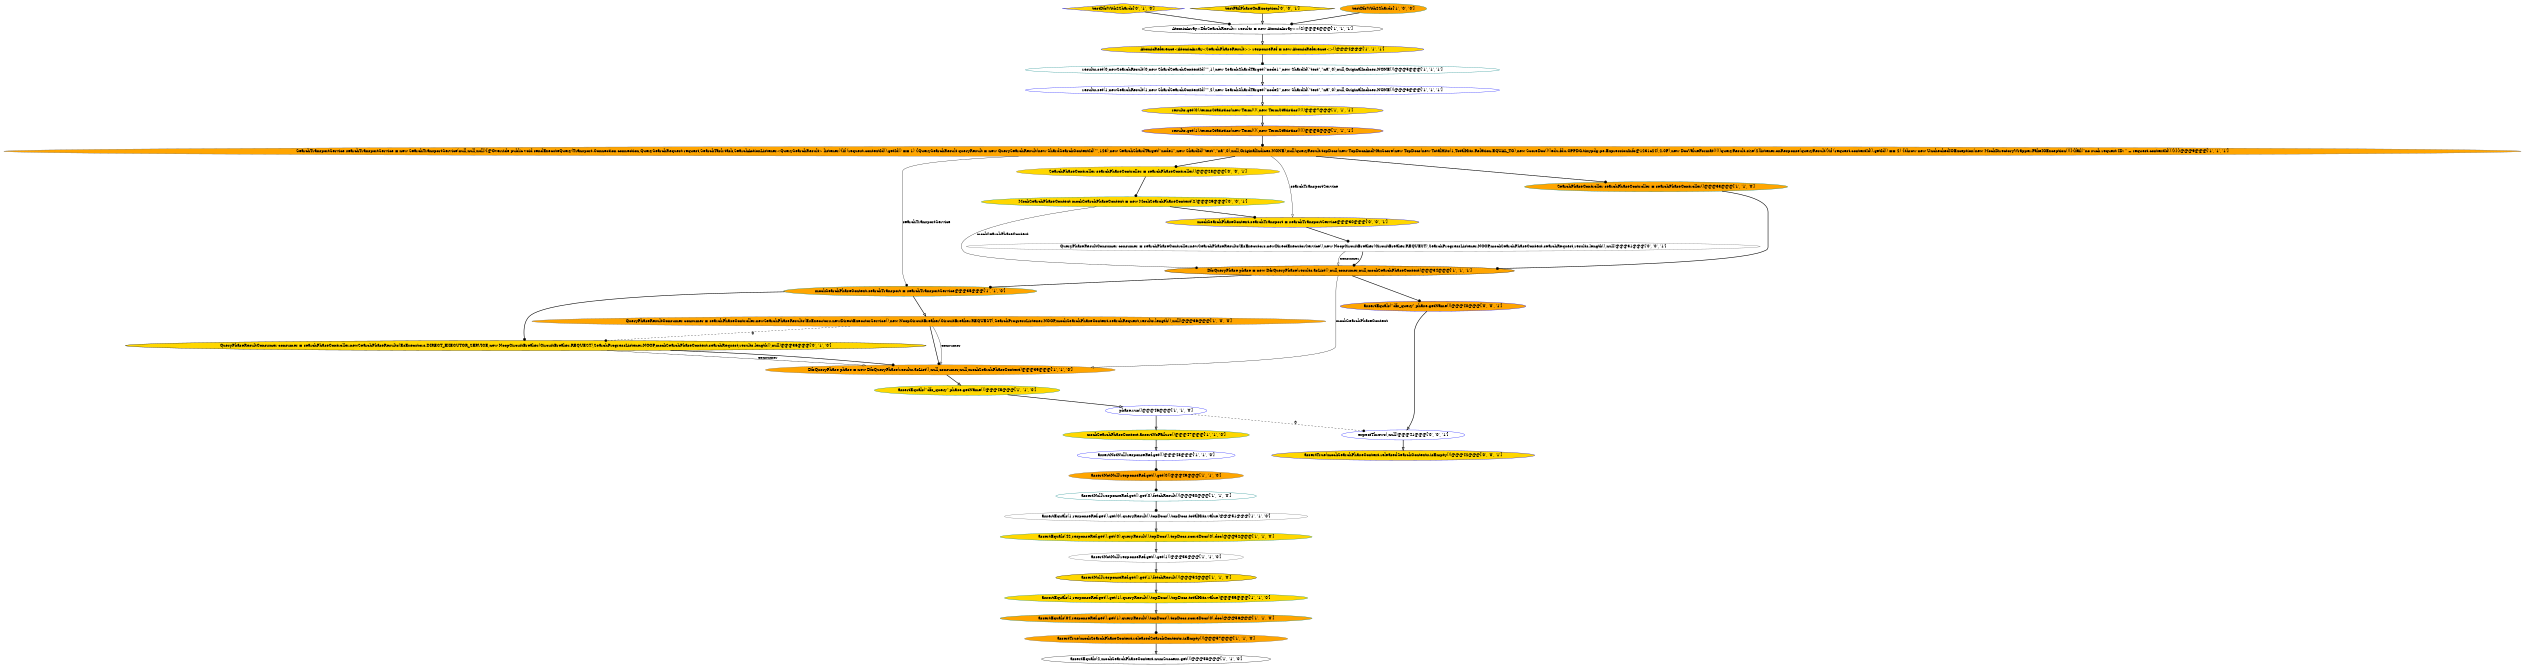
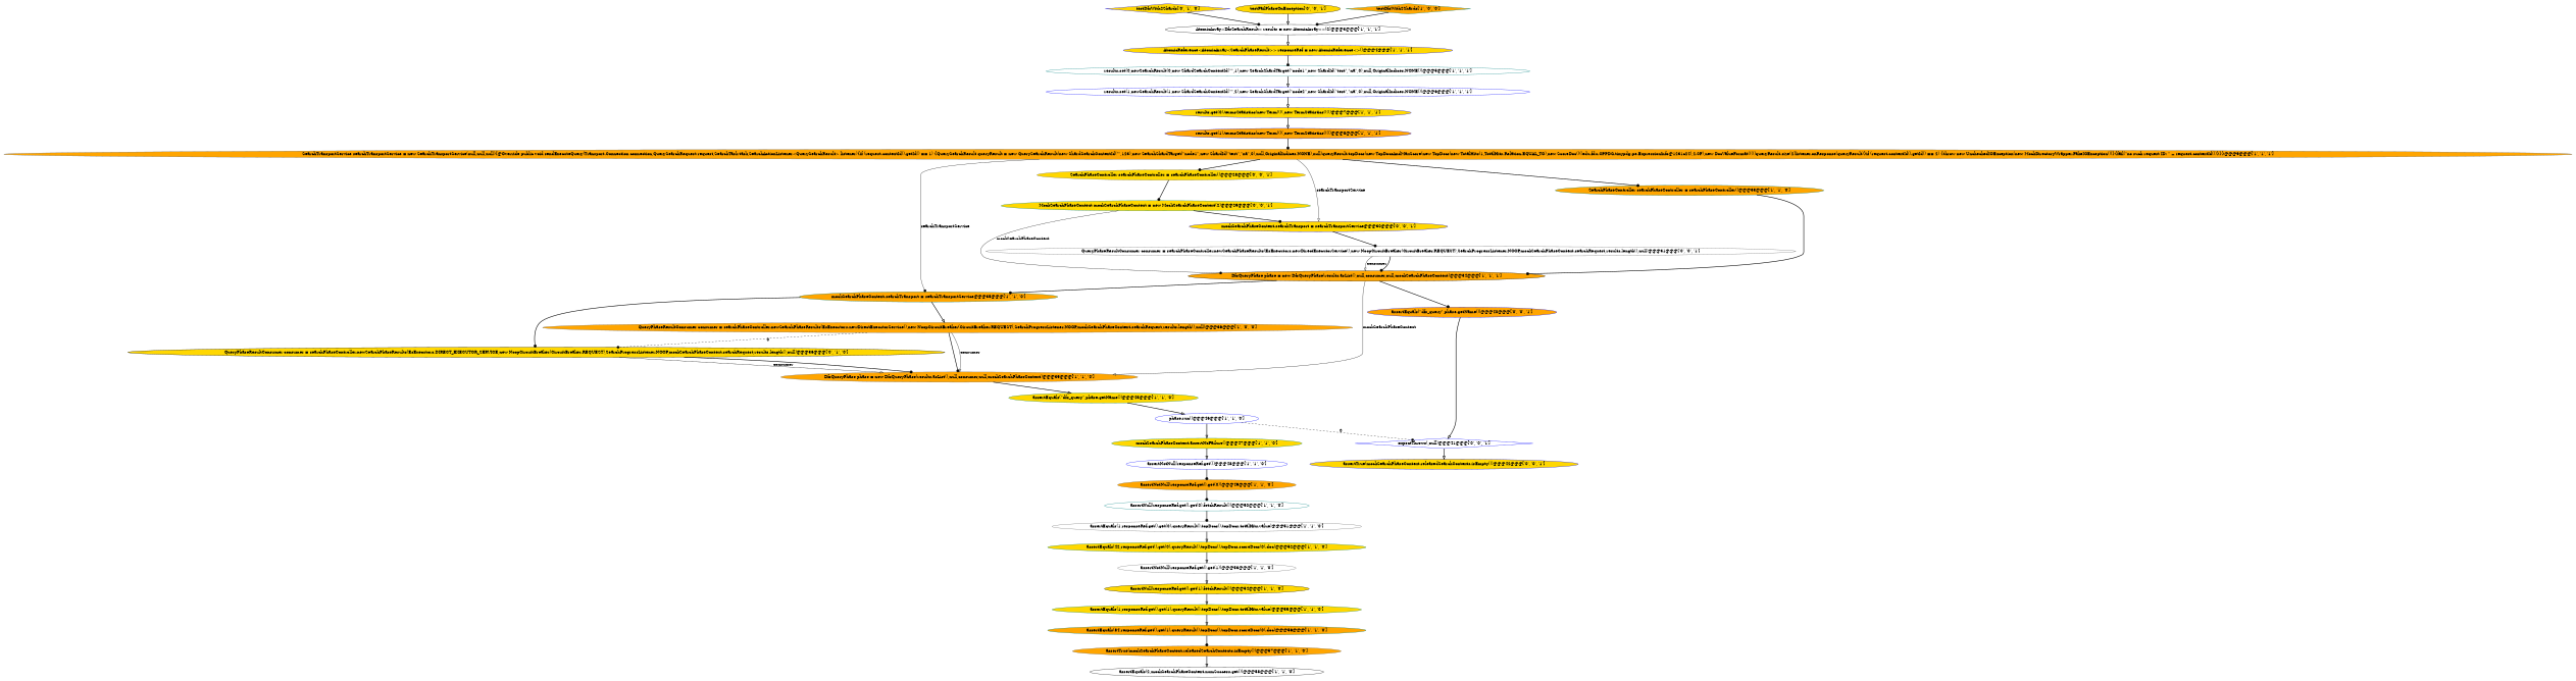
  digraph {
    node [color=teal fillcolor=gold shape=ellipse style=filled]
    edge [arrowhead=dot style=bold]
    n1 [color=black label="QueryPhaseResultConsumer consumer = searchPhaseController.newSearchPhaseResults(EsExecutors.DIRECT_EXECUTOR_SERVICE,new NoopCircuitBreaker(CircuitBreaker.REQUEST),SearchProgressListener.NOOP,mockSearchPhaseContext.searchRequest,results.length(),null)@@@36@@@['0', '1', '0']"]
    n2 [color=gray40 fillcolor=orange label="DfsQueryPhase phase = new DfsQueryPhase(results.asList(),null,consumer,null,mockSearchPhaseContext)@@@39@@@['1', '1', '0']"]
    n3 [label="assertEquals(\"dfs_query\",phase.getName())@@@45@@@['1', '1', '0']"]
    n4 [color=gray40 fillcolor=white label="assertEquals(1,responseRef.get().get(0).queryResult().topDocs().topDocs.totalHits.value)@@@51@@@['1', '1', '0']"]
    n5 [label="assertEquals(42,responseRef.get().get(0).queryResult().topDocs().topDocs.scoreDocs(0(.doc)@@@52@@@['1', '1', '0']"]
    n6 [color=gray40 fillcolor=white label="assertNotNull(responseRef.get().get(1))@@@53@@@['1', '1', '0']"]
    n7 [label="assertEquals(1,responseRef.get().get(1).queryResult().topDocs().topDocs.totalHits.value)@@@55@@@['1', '1', '0']"]
    n8 [fillcolor=orange label="assertEquals(84,responseRef.get().get(1).queryResult().topDocs().topDocs.scoreDocs(0(.doc)@@@56@@@['1', '1', '0']"]
    n9 [color=gray40 fillcolor=orange label="assertTrue(mockSearchPhaseContext.releasedSearchContexts.isEmpty())@@@57@@@['1', '1', '0']"]
    n10 [color=black fillcolor=white label="AtomicArray<DfsSearchResult> results = new AtomicArray<>(2)@@@3@@@['1', '1', '1']"]
    n11 [color=blue label="AtomicReference<AtomicArray<SearchPhaseResult>> responseRef = new AtomicReference<>()@@@4@@@['1', '1', '1']"]
    n12 [fillcolor=white label="results.set(0,newSearchResult(0,new ShardSearchContextId(\"\",1),new SearchShardTarget(\"node1\",new ShardId(\"test\",\"na\",0),null,OriginalIndices.NONE)))@@@5@@@['1', '1', '1']"]
    n13 [color=black fillcolor=orange label="DfsQueryPhase phase = new DfsQueryPhase(results.asList(),null,consumer,null,mockSearchPhaseContext)@@@34@@@['1', '1', '1']"]
    n14 [color=blue fillcolor=orange label="assertEquals(\"dfs_query\",phase.getName())@@@40@@@['0', '0', '1']"]
    n15 [fillcolor=orange label="mockSearchPhaseContext.searchTransport = searchTransportService@@@35@@@['1', '1', '0']"]
-   n16 [color=blue fillcolor=white label="expectThrows(,null)@@@41@@@['0', '0', '1']"]
+   n16 [color=blue fillcolor=white label="expectThrows(,null)@@@41@@@['0', '0', '1']" shape=diamond]
    n17 [color=gray40 fillcolor=orange label="QueryPhaseResultConsumer consumer = searchPhaseController.newSearchPhaseResults(EsExecutors.newDirectExecutorService(),new NoopCircuitBreaker(CircuitBreaker.REQUEST),SearchProgressListener.NOOP,mockSearchPhaseContext.searchRequest,results.length(),null)@@@36@@@['1', '0', '0']"]
    n18 [label="mockSearchPhaseContext.assertNoFailure()@@@47@@@['1', '1', '0']"]
    n19 [color=blue fillcolor=white label="assertNotNull(responseRef.get())@@@48@@@['1', '1', '0']"]
    n20 [color=gray40 fillcolor=orange label="assertNotNull(responseRef.get().get(0))@@@49@@@['1', '1', '0']"]
    n21 [color=blue label="assertTrue(mockSearchPhaseContext.releasedSearchContexts.isEmpty())@@@42@@@['0', '0', '1']"]
    n22 [color=black label="assertNull(responseRef.get().get(1).fetchResult())@@@54@@@['1', '1', '0']"]
    n23 [color=gray40 fillcolor=orange label="SearchTransportService searchTransportService = new SearchTransportService(null,null,null){@Override public void sendExecuteQuery(Transport.Connection connection,QuerySearchRequest request,SearchTask task,SearchActionListener<QuerySearchResult> listener){if (request.contextId().getId() == 1) {QuerySearchResult queryResult = new QuerySearchResult(new ShardSearchContextId(\"\",123),new SearchShardTarget(\"node1\",new ShardId(\"test\",\"na\",0),null,OriginalIndices.NONE),null)queryResult.topDocs(new TopDocsAndMaxScore(new TopDocs(new TotalHits(1,TotalHits.Relation.EQUAL_TO),new ScoreDoc((((edu.fdu.CPPDG.tinypdg.pe.ExpressionInfo@1231c24),2.0F),new DocValueFormat(((()queryResult.size(2)listener.onResponse(queryResult)}if (request.contextId().getId() == 2) {throw new UncheckedIOException(new MockDirectoryWrapper.FakeIOException())}{fail(\"no such request ID: \" + request.contextId())}}}@@@9@@@['1', '1', '1']"]
    n24 [color=blue label="mockSearchPhaseContext.searchTransport = searchTransportService@@@30@@@['0', '0', '1']"]
    n25 [color=gray40 label="SearchPhaseController searchPhaseController = searchPhaseController()@@@28@@@['0', '0', '1']"]
    n26 [fillcolor=orange label="SearchPhaseController searchPhaseController = searchPhaseController()@@@33@@@['1', '1', '0']"]
    n27 [color=gray40 fillcolor=white label="QueryPhaseResultConsumer consumer = searchPhaseController.newSearchPhaseResults(EsExecutors.newDirectExecutorService(),new NoopCircuitBreaker(CircuitBreaker.REQUEST),SearchProgressListener.NOOP,mockSearchPhaseContext.searchRequest,results.length(),null)@@@31@@@['0', '0', '1']"]
    n28 [label="MockSearchPhaseContext mockSearchPhaseContext = new MockSearchPhaseContext(2)@@@29@@@['0', '0', '1']"]
    n29 [color=blue label="results.get(0).termsStatistics(new Term((((,new TermStatistics(((()@@@7@@@['1', '1', '1']"]
    n30 [color=blue fillcolor=orange label="results.get(1).termsStatistics(new Term((((,new TermStatistics(((()@@@8@@@['1', '1', '1']"]
    n31 [color=blue fillcolor=white label="results.set(1,newSearchResult(1,new ShardSearchContextId(\"\",2),new SearchShardTarget(\"node2\",new ShardId(\"test\",\"na\",0),null,OriginalIndices.NONE)))@@@6@@@['1', '1', '1']"]
    n32 [color=blue fillcolor=white label="phase.run()@@@46@@@['1', '1', '0']"]
    n33 [fillcolor=white label="assertNull(responseRef.get().get(0).fetchResult())@@@50@@@['1', '1', '0']"]
    n34 [color=blue label="testDfsWith2Shards['0', '1', '0']" shape=diamond]
    n35 [color=black fillcolor=white label="assertEquals(2,mockSearchPhaseContext.numSuccess.get())@@@58@@@['1', '1', '0']"]
-   n36 [color=black label="testFailPhaseOnException['0', '0', '1']" shape=diamond]
-   n37 [fillcolor=orange label="testDfsWith2Shards['1', '0', '0']"]
+   n36 [color=black label="testFailPhaseOnException['0', '0', '1']"]
+   n37 [fillcolor=orange label="testDfsWith2Shards['1', '0', '0']" shape=diamond]
    n1 -> n2 [arrowhead=onormal label=consumer style=solid]
    n1 -> n2
    n2 -> n3 [arrowhead=onormal]
    n3 -> n32 [arrowhead=onormal]
    n4 -> n5 [arrowhead=onormal]
    n5 -> n6 [arrowhead=onormal]
    n6 -> n22 [arrowhead=onormal]
    n7 -> n8 [arrowhead=onormal]
    n8 -> n9
    n9 -> n35 [arrowhead=onormal]
    n10 -> n11 [arrowhead=onormal]
    n11 -> n12
    n12 -> n31 [arrowhead=onormal]
    n13 -> n2 [arrowhead=onormal label=mockSearchPhaseContext style=solid]
    n13 -> n14
    n13 -> n15
    n14 -> n16 [arrowhead=onormal]
    n15 -> n1
    n15 -> n17 [arrowhead=onormal]
    n16 -> n21 [arrowhead=onormal]
    n17 -> n1 [label=0 style=dashed]
    n17 -> n2
    n17 -> n2 [arrowhead=onormal label=consumer style=solid]
    n18 -> n19 [arrowhead=onormal]
    n19 -> n20
    n20 -> n33
    n22 -> n7 [arrowhead=onormal]
    n23 -> n15 [label=searchTransportService style=solid]
    n23 -> n24 [arrowhead=onormal label=searchTransportService style=solid]
    n23 -> n25
    n23 -> n26
    n24 -> n27
    n25 -> n28
    n26 -> n13
    n27 -> n13 [arrowhead=onormal label=consumer style=solid]
    n27 -> n13
    n28 -> n13 [label=mockSearchPhaseContext style=solid]
    n28 -> n24
    n29 -> n30 [arrowhead=onormal]
    n30 -> n23
    n31 -> n29 [arrowhead=onormal]
    n32 -> n16 [label=0 style=dashed]
    n32 -> n18 [arrowhead=onormal]
    n33 -> n4
    n34 -> n10
    n36 -> n10 [arrowhead=onormal]
    n37 -> n10
  }
